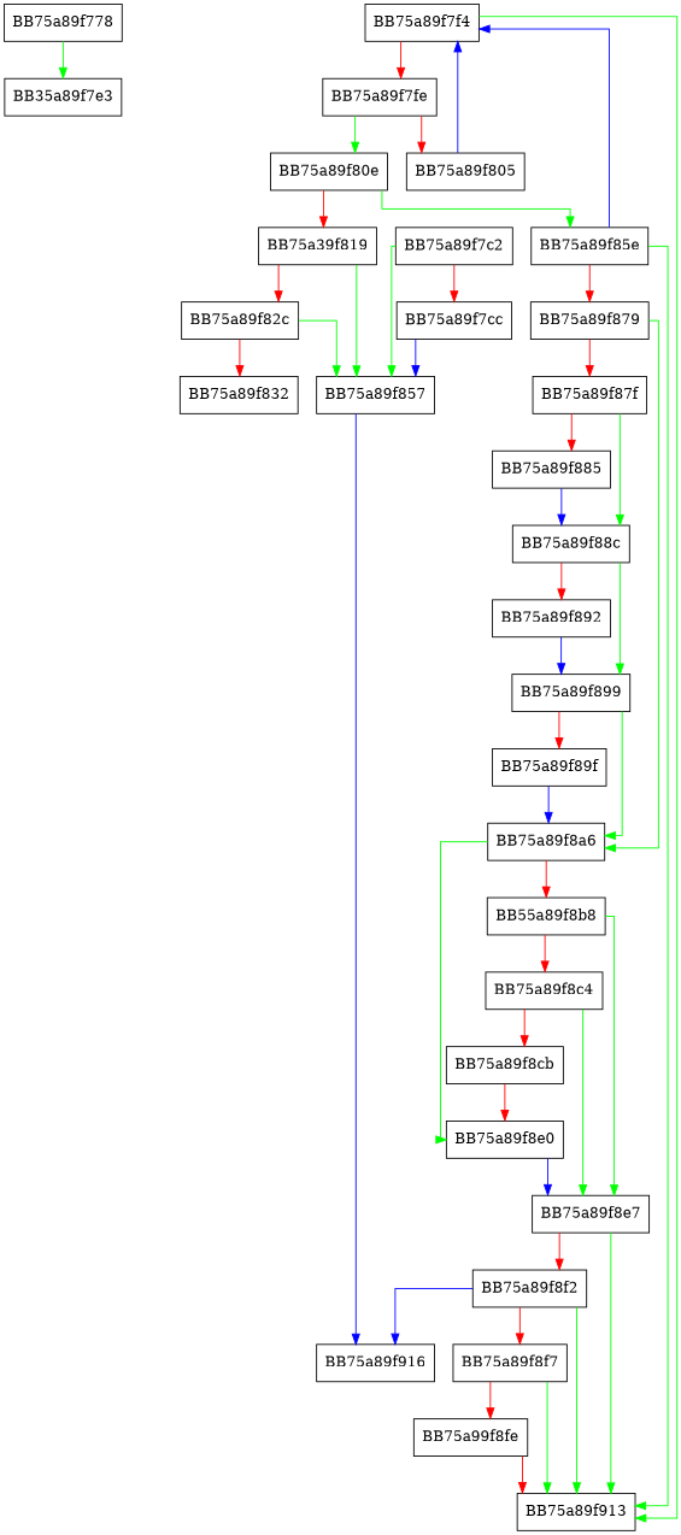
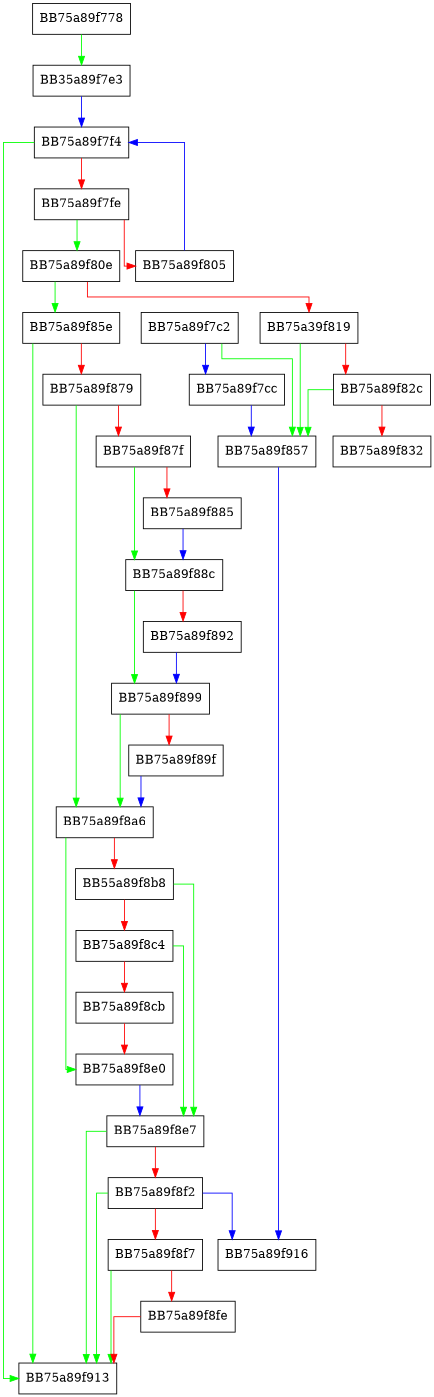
  digraph {
    splines=ortho
    node [shape=box]
    edge [color=red]
    n1 [label=BB35a89f7e3]
    BB75a89f778
    BB75a89f7f4
    BB75a89f913
    BB75a89f7fe
    BB75a89f857
    BB75a89f916
    BB75a89f7c2
    BB75a89f7cc
    BB75a89f80e
    BB75a89f805
    BB75a89f85e
    n13 [label=BB75a39f819]
    BB75a89f879
    BB75a89f82c
    BB75a89f8a6
    BB75a89f87f
    BB75a89f832
    BB75a89f8e0
    n20 [label=BB55a89f8b8]
    BB75a89f88c
    BB75a89f885
    BB75a89f8e7
    BB75a89f8c4
    BB75a89f899
    BB75a89f892
    BB75a89f89f
    BB75a89f8f2
    BB75a89f8cb
    BB75a89f8f7
-   BB75a89f8fe [label=BB75a99f8fe]
-   BB75a89f85e -> BB75a89f7f4 [color=blue]
+   BB75a89f8fe
+   n1 -> BB75a89f7f4 [color=blue]
    BB75a89f778 -> n1 [color=green]
    BB75a89f7f4 -> BB75a89f913 [color=green]
    BB75a89f7f4 -> BB75a89f7fe
    BB75a89f7fe -> BB75a89f80e [color=green]
    BB75a89f7fe -> BB75a89f805
    BB75a89f857 -> BB75a89f916 [color=blue]
    BB75a89f7c2 -> BB75a89f857 [color=green]
-   BB75a89f7c2 -> BB75a89f7cc
+   BB75a89f7c2 -> BB75a89f7cc [color=blue]
    BB75a89f7cc -> BB75a89f857 [color=blue]
    BB75a89f80e -> BB75a89f85e [color=green]
    BB75a89f80e -> n13
    BB75a89f805 -> BB75a89f7f4 [color=blue]
    BB75a89f85e -> BB75a89f913 [color=green]
    BB75a89f85e -> BB75a89f879
    n13 -> BB75a89f857 [color=green]
    n13 -> BB75a89f82c
    BB75a89f879 -> BB75a89f8a6 [color=green]
    BB75a89f879 -> BB75a89f87f
    BB75a89f82c -> BB75a89f857 [color=green]
    BB75a89f82c -> BB75a89f832
    BB75a89f8a6 -> BB75a89f8e0 [color=green]
    BB75a89f8a6 -> n20
    BB75a89f87f -> BB75a89f88c [color=green]
    BB75a89f87f -> BB75a89f885
    BB75a89f8e0 -> BB75a89f8e7 [color=blue]
    n20 -> BB75a89f8e7 [color=green]
    n20 -> BB75a89f8c4
    BB75a89f88c -> BB75a89f899 [color=green]
    BB75a89f88c -> BB75a89f892
    BB75a89f885 -> BB75a89f88c [color=blue]
    BB75a89f8e7 -> BB75a89f913 [color=green]
    BB75a89f8e7 -> BB75a89f8f2
    BB75a89f8c4 -> BB75a89f8e7 [color=green]
    BB75a89f8c4 -> BB75a89f8cb
    BB75a89f899 -> BB75a89f8a6 [color=green]
    BB75a89f899 -> BB75a89f89f
    BB75a89f892 -> BB75a89f899 [color=blue]
    BB75a89f89f -> BB75a89f8a6 [color=blue]
    BB75a89f8f2 -> BB75a89f913 [color=green]
    BB75a89f8f2 -> BB75a89f916 [color=blue]
    BB75a89f8f2 -> BB75a89f8f7
    BB75a89f8cb -> BB75a89f8e0
    BB75a89f8f7 -> BB75a89f913 [color=green]
    BB75a89f8f7 -> BB75a89f8fe
    BB75a89f8fe -> BB75a89f913
  }
